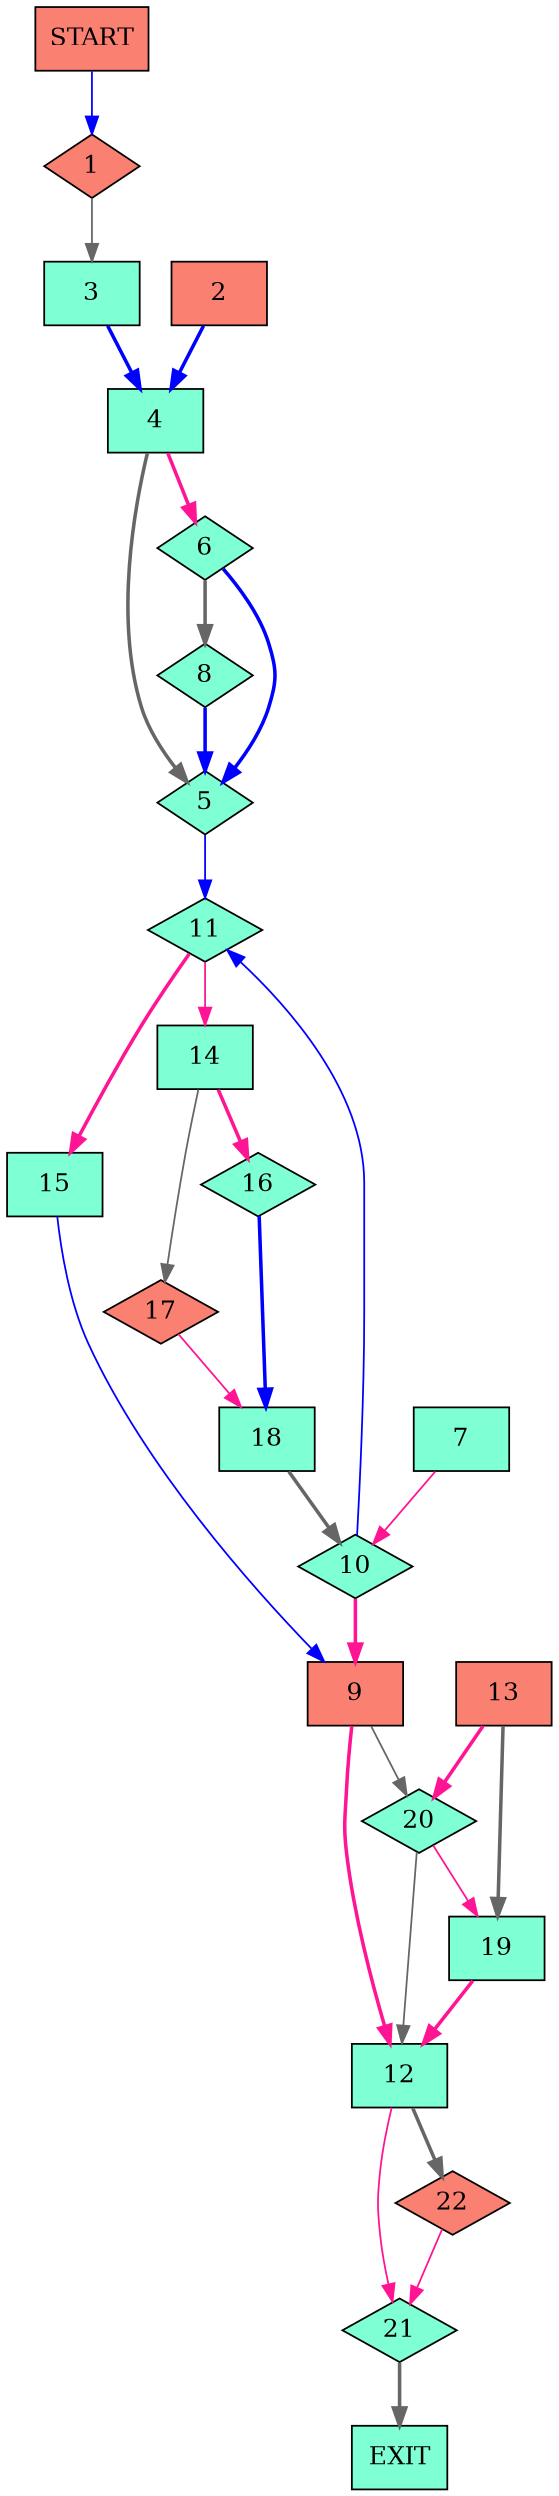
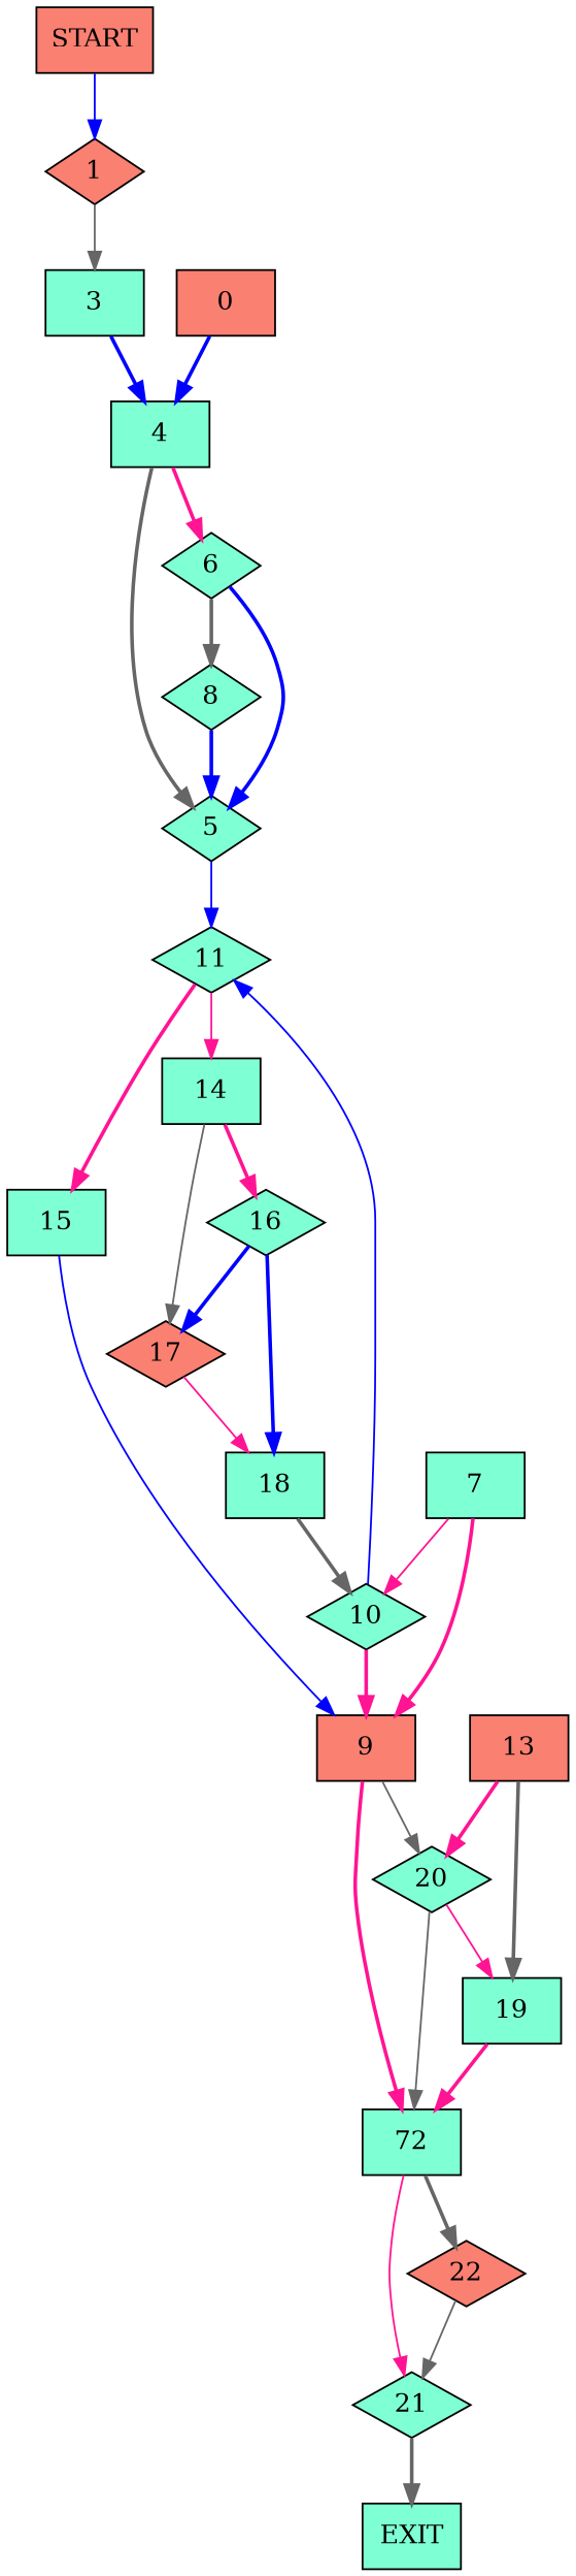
  digraph {
    node [fillcolor=aquamarine shape=box style=filled]
    edge [color=deeppink style=bold]
    n1 [fillcolor=salmon label=START]
    1 [fillcolor=salmon shape=diamond]
    3
    n4 [label=EXIT]
-   2 [fillcolor=salmon]
+   2 [fillcolor=salmon label=0]
    4
    5 [shape=diamond]
    6 [shape=diamond]
    11 [shape=diamond]
    8 [shape=diamond]
    9 [fillcolor=salmon]
    7
    10 [shape=diamond]
-   12
+   12 [label=72]
    20 [shape=diamond]
    21 [shape=diamond]
    22 [fillcolor=salmon shape=diamond]
    13 [fillcolor=salmon]
    19
    14
    15
    16 [shape=diamond]
    17 [fillcolor=salmon shape=diamond]
    18
    n1 -> 1 [color=blue style=solid]
    1 -> 3 [color=gray40 style=solid]
    3 -> 4 [color=blue]
    2 -> 4 [color=blue]
    4 -> 5 [color=gray40]
    4 -> 6
    5 -> 11 [color=blue style=solid]
    6 -> 5 [color=blue]
    6 -> 8 [color=gray40]
    11 -> 14 [style=solid]
    11 -> 15
    8 -> 5 [color=blue]
    9 -> 12
    9 -> 20 [color=gray40 style=solid]
+   7 -> 9
    7 -> 10 [style=solid]
    10 -> 11 [color=blue style=solid]
    10 -> 9
    12 -> 21 [style=solid]
    12 -> 22 [color=gray40]
    20 -> 12 [color=gray40 style=solid]
    20 -> 19 [style=solid]
    21 -> n4 [color=gray40]
-   22 -> 21 [style=solid]
+   22 -> 21 [color=gray40 style=solid]
    13 -> 20
    13 -> 19 [color=gray40]
    19 -> 12
    14 -> 16
    14 -> 17 [color=gray40 style=solid]
    15 -> 9 [color=blue style=solid]
+   16 -> 17 [color=blue]
    16 -> 18 [color=blue]
    17 -> 18 [style=solid]
    18 -> 10 [color=gray40]
  }
